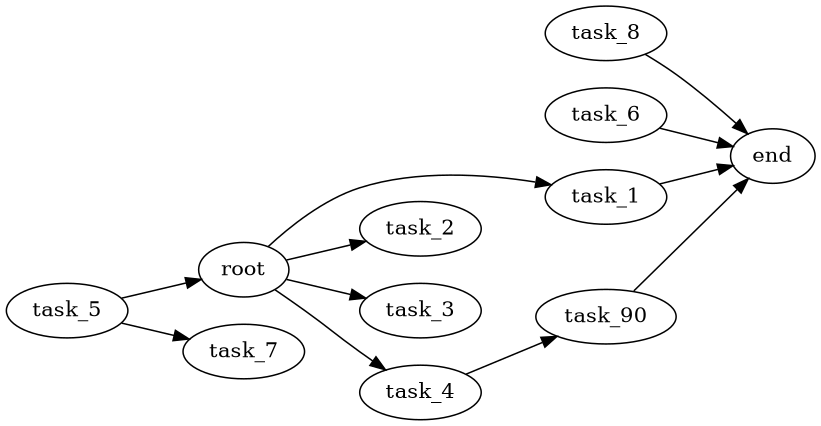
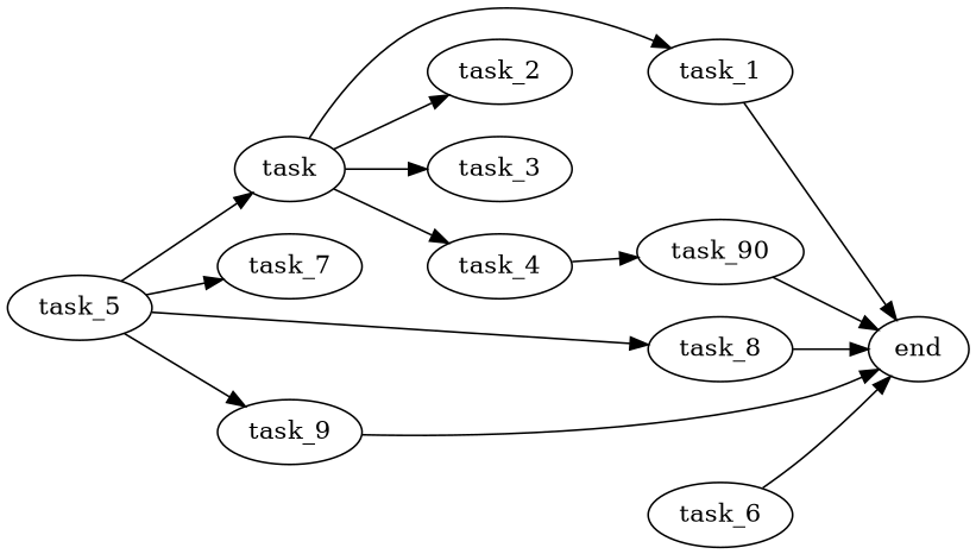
  digraph {
    rankdir=LR
-   root
+   root [label=task]
    task_1
    task_2
    task_3
    task_4
    end
    n7 [label=task_90]
    task_5
    task_7
    task_8
+   task_9
    task_6
    root -> task_1
    root -> task_2
    root -> task_3
    root -> task_4
    task_1 -> end
    task_4 -> n7
    n7 -> end
    task_5 -> root
    task_5 -> task_7
+   task_5 -> task_8
+   task_5 -> task_9
    task_8 -> end
+   task_9 -> end
    task_6 -> end
  }
